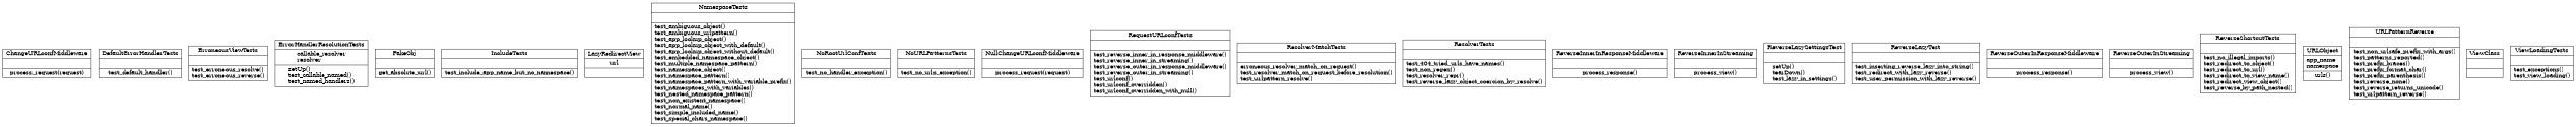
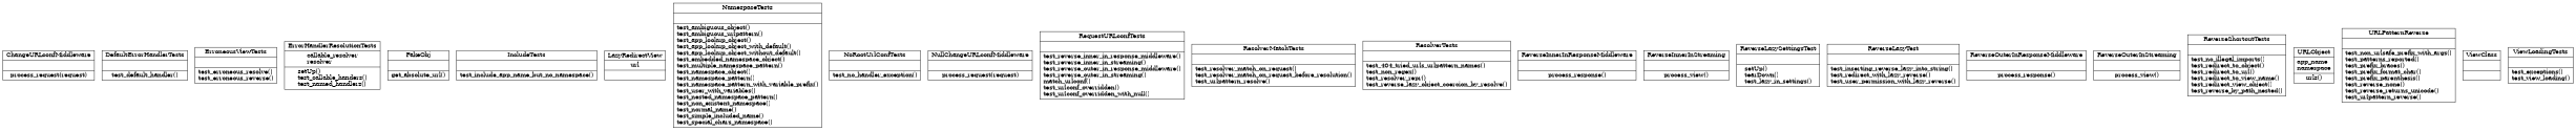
  digraph {
    rankdir=BT
    node [color=black fontcolor=black shape=record style=solid]
    n1 [label=<{ChangeURLconfMiddleware|<br ALIGN="LEFT"/>|process_request(request)<br ALIGN="LEFT"/>}>]
    n2 [label=<{DefaultErrorHandlerTests|<br ALIGN="LEFT"/>|test_default_handler()<br ALIGN="LEFT"/>}>]
    n3 [label=<{ErroneousViewTests|<br ALIGN="LEFT"/>|test_erroneous_resolve()<br ALIGN="LEFT"/>test_erroneous_reverse()<br ALIGN="LEFT"/>}>]
-   n4 [label=<{ErrorHandlerResolutionTests|callable_resolver<br ALIGN="LEFT"/>resolver<br ALIGN="LEFT"/>|setUp()<br ALIGN="LEFT"/>test_callable_named()<br ALIGN="LEFT"/>test_named_handlers()<br ALIGN="LEFT"/>}>]
+   n4 [label=<{ErrorHandlerResolutionTests|callable_resolver<br ALIGN="LEFT"/>resolver<br ALIGN="LEFT"/>|setUp()<br ALIGN="LEFT"/>test_callable_handers()<br ALIGN="LEFT"/>test_named_handlers()<br ALIGN="LEFT"/>}>]
    n5 [label=<{FakeObj|<br ALIGN="LEFT"/>|get_absolute_url()<br ALIGN="LEFT"/>}>]
    n6 [label=<{IncludeTests|<br ALIGN="LEFT"/>|test_include_app_name_but_no_namespace()<br ALIGN="LEFT"/>}>]
    n7 [label=<{LazyRedirectView|url<br ALIGN="LEFT"/>|}>]
-   n8 [label=<{NamespaceTests|<br ALIGN="LEFT"/>|test_ambiguous_object()<br ALIGN="LEFT"/>test_ambiguous_urlpattern()<br ALIGN="LEFT"/>test_app_lookup_object()<br ALIGN="LEFT"/>test_app_lookup_object_with_default()<br ALIGN="LEFT"/>test_app_lookup_object_without_default()<br ALIGN="LEFT"/>test_embedded_namespace_object()<br ALIGN="LEFT"/>test_multiple_namespace_pattern()<br ALIGN="LEFT"/>test_namespace_object()<br ALIGN="LEFT"/>test_namespace_pattern()<br ALIGN="LEFT"/>test_namespace_pattern_with_variable_prefix()<br ALIGN="LEFT"/>test_namespaces_with_variables()<br ALIGN="LEFT"/>test_nested_namespace_pattern()<br ALIGN="LEFT"/>test_non_existent_namespace()<br ALIGN="LEFT"/>test_normal_name()<br ALIGN="LEFT"/>test_simple_included_name()<br ALIGN="LEFT"/>test_special_chars_namespace()<br ALIGN="LEFT"/>}>]
+   n8 [label=<{NamespaceTests|<br ALIGN="LEFT"/>|test_ambiguous_object()<br ALIGN="LEFT"/>test_ambiguous_urlpattern()<br ALIGN="LEFT"/>test_app_lookup_object()<br ALIGN="LEFT"/>test_app_lookup_object_with_default()<br ALIGN="LEFT"/>test_app_lookup_object_without_default()<br ALIGN="LEFT"/>test_embedded_namespace_object()<br ALIGN="LEFT"/>test_multiple_namespace_pattern()<br ALIGN="LEFT"/>test_namespace_object()<br ALIGN="LEFT"/>test_namespace_pattern()<br ALIGN="LEFT"/>test_namespace_pattern_with_variable_prefix()<br ALIGN="LEFT"/>test_user_with_variables()<br ALIGN="LEFT"/>test_nested_namespace_pattern()<br ALIGN="LEFT"/>test_non_existent_namespace()<br ALIGN="LEFT"/>test_normal_name()<br ALIGN="LEFT"/>test_simple_included_name()<br ALIGN="LEFT"/>test_special_chars_namespace()<br ALIGN="LEFT"/>}>]
    n9 [label=<{NoRootUrlConfTests|<br ALIGN="LEFT"/>|test_no_handler_exception()<br ALIGN="LEFT"/>}>]
-   n10 [label=<{NoURLPatternsTests|<br ALIGN="LEFT"/>|test_no_urls_exception()<br ALIGN="LEFT"/>}>]
    n11 [label=<{NullChangeURLconfMiddleware|<br ALIGN="LEFT"/>|process_request(request)<br ALIGN="LEFT"/>}>]
-   n12 [label=<{RequestURLconfTests|<br ALIGN="LEFT"/>|test_reverse_inner_in_response_middleware()<br ALIGN="LEFT"/>test_reverse_inner_in_streaming()<br ALIGN="LEFT"/>test_reverse_outer_in_response_middleware()<br ALIGN="LEFT"/>test_reverse_outer_in_streaming()<br ALIGN="LEFT"/>test_urlconf()<br ALIGN="LEFT"/>test_urlconf_overridden()<br ALIGN="LEFT"/>test_urlconf_overridden_with_null()<br ALIGN="LEFT"/>}>]
-   n13 [label=<{ResolverMatchTests|<br ALIGN="LEFT"/>|erroneous_resolver_match_on_request()<br ALIGN="LEFT"/>test_resolver_match_on_request_before_resolution()<br ALIGN="LEFT"/>test_urlpattern_resolve()<br ALIGN="LEFT"/>}>]
-   n14 [label=<{ResolverTests|<br ALIGN="LEFT"/>|test_404_tried_urls_have_names()<br ALIGN="LEFT"/>test_non_regex()<br ALIGN="LEFT"/>test_resolver_repr()<br ALIGN="LEFT"/>test_reverse_lazy_object_coercion_by_resolve()<br ALIGN="LEFT"/>}>]
+   n12 [label=<{RequestURLconfTests|<br ALIGN="LEFT"/>|test_reverse_inner_in_response_middleware()<br ALIGN="LEFT"/>test_reverse_inner_in_streaming()<br ALIGN="LEFT"/>test_reverse_outer_in_response_middleware()<br ALIGN="LEFT"/>test_reverse_outer_in_streaming()<br ALIGN="LEFT"/>match_urlconf()<br ALIGN="LEFT"/>test_urlconf_overridden()<br ALIGN="LEFT"/>test_urlconf_overridden_with_null()<br ALIGN="LEFT"/>}>]
+   n13 [label=<{ResolverMatchTests|<br ALIGN="LEFT"/>|test_resolver_match_on_request()<br ALIGN="LEFT"/>test_resolver_match_on_request_before_resolution()<br ALIGN="LEFT"/>test_urlpattern_resolve()<br ALIGN="LEFT"/>}>]
+   n14 [label=<{ResolverTests|<br ALIGN="LEFT"/>|test_404_tried_urls_urlpattern_names()<br ALIGN="LEFT"/>test_non_regex()<br ALIGN="LEFT"/>test_resolver_repr()<br ALIGN="LEFT"/>test_reverse_lazy_object_coercion_by_resolve()<br ALIGN="LEFT"/>}>]
    n15 [label=<{ReverseInnerInResponseMiddleware|<br ALIGN="LEFT"/>|process_response()<br ALIGN="LEFT"/>}>]
    n16 [label=<{ReverseInnerInStreaming|<br ALIGN="LEFT"/>|process_view()<br ALIGN="LEFT"/>}>]
    n17 [label=<{ReverseLazySettingsTest|<br ALIGN="LEFT"/>|setUp()<br ALIGN="LEFT"/>tearDown()<br ALIGN="LEFT"/>test_lazy_in_settings()<br ALIGN="LEFT"/>}>]
    n18 [label=<{ReverseLazyTest|<br ALIGN="LEFT"/>|test_inserting_reverse_lazy_into_string()<br ALIGN="LEFT"/>test_redirect_with_lazy_reverse()<br ALIGN="LEFT"/>test_user_permission_with_lazy_reverse()<br ALIGN="LEFT"/>}>]
    n19 [label=<{ReverseOuterInResponseMiddleware|<br ALIGN="LEFT"/>|process_response()<br ALIGN="LEFT"/>}>]
    n20 [label=<{ReverseOuterInStreaming|<br ALIGN="LEFT"/>|process_view()<br ALIGN="LEFT"/>}>]
    n21 [label=<{ReverseShortcutTests|<br ALIGN="LEFT"/>|test_no_illegal_imports()<br ALIGN="LEFT"/>test_redirect_to_object()<br ALIGN="LEFT"/>test_redirect_to_url()<br ALIGN="LEFT"/>test_redirect_to_view_name()<br ALIGN="LEFT"/>test_redirect_view_object()<br ALIGN="LEFT"/>test_reverse_by_path_nested()<br ALIGN="LEFT"/>}>]
    n22 [label=<{URLObject|app_name<br ALIGN="LEFT"/>namespace<br ALIGN="LEFT"/>|urls()<br ALIGN="LEFT"/>}>]
    n23 [label=<{URLPatternReverse|<br ALIGN="LEFT"/>|test_non_urlsafe_prefix_with_args()<br ALIGN="LEFT"/>test_patterns_reported()<br ALIGN="LEFT"/>test_prefix_braces()<br ALIGN="LEFT"/>test_prefix_format_char()<br ALIGN="LEFT"/>test_prefix_parenthesis()<br ALIGN="LEFT"/>test_reverse_none()<br ALIGN="LEFT"/>test_reverse_returns_unicode()<br ALIGN="LEFT"/>test_urlpattern_reverse()<br ALIGN="LEFT"/>}>]
    n24 [label=<{ViewClass|<br ALIGN="LEFT"/>|}>]
    n25 [label=<{ViewLoadingTests|<br ALIGN="LEFT"/>|test_exceptions()<br ALIGN="LEFT"/>test_view_loading()<br ALIGN="LEFT"/>}>]
  }
